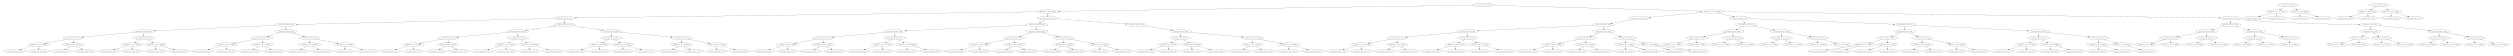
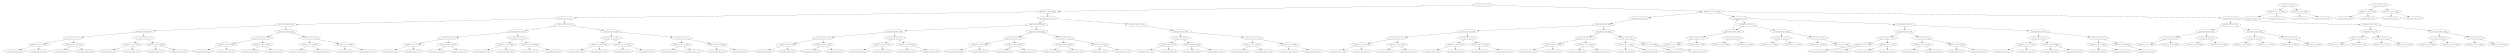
  digraph {
    fontname=Montserrat
    node [fontname=Montserrat]
    edge [fontname=Montserrat]
    n1 [label="Node{data=[4007, 4007]}"]
    n2 [label="Node{data=[2589, 2589]}"]
    n3 [label="Node{data=[5033, 5033]}"]
    n4 [label="Node{data=[2314, 2314]}"]
    n5 [label="Node{data=[3146, 3146]}"]
    n6 [label="Node{data=[4063, 4063]}"]
    n7 [label="Node{data=[5138, 5138]}"]
    n8 [label="Node{data=[4109, 4109]}"]
    n9 [label="Node{data=[2298, 2298]}"]
    n10 [label="Node{data=[2330, 2330]}"]
    n11 [label="Node{data=[3087, 3087]}"]
    n12 [label="Node{data=[3162, 3162]}"]
    n13 [label="Node{data=[2290, 2290]}"]
    n14 [label="Node{data=[2306, 2306]}"]
    n15 [label="Node{data=[2322, 2322]}"]
    n16 [label="Node{data=[2338, 2338]}"]
    n17 [label="Node{data=[2117, 2117]}"]
    n18 [label="Node{data=[2294, 2294]}"]
    n19 [label="Node{data=[2302, 2302]}"]
    n20 [label="Node{data=[2310, 2310]}"]
    n21 [label="Node{data=[2091, 2091]}"]
    n22 [label="Node{data=[2239, 2239]}"]
    n23 [label="Node{data=[2292, 2292]}"]
    n24 [label="Node{data=[2296, 2296]}"]
    n25 [label="Node{data=[2090, 2090]}"]
    n26 [label="Node{data=[2092, 2092]}"]
    n27 [label="Node{data=[2137, 2137]}"]
    n28 [label="Node{data=[2289, 2289]}"]
    n29 [label="Node{data=[2291, 2291]}"]
    n30 [label="Node{data=[2293, 2293]}"]
    n31 [label="Node{data=[2295, 2295]}"]
    n32 [label="Node{data=[2297, 2297]}"]
    n33 [label="Node{data=[2300, 2300]}"]
    n34 [label="Node{data=[2304, 2304]}"]
    n35 [label="Node{data=[2308, 2308]}"]
    n36 [label="Node{data=[2312, 2312]}"]
    n37 [label="Node{data=[2299, 2299]}"]
    n38 [label="Node{data=[2301, 2301]}"]
    n39 [label="Node{data=[2303, 2303]}"]
    n40 [label="Node{data=[2305, 2305]}"]
    n41 [label="Node{data=[2307, 2307]}"]
    n42 [label="Node{data=[2309, 2309]}"]
    n43 [label="Node{data=[2311, 2311]}"]
    n44 [label="Node{data=[2313, 2313]}"]
    n45 [label="Node{data=[2318, 2318]}"]
    n46 [label="Node{data=[2326, 2326]}"]
    n47 [label="Node{data=[2334, 2334]}"]
    n48 [label="Node{data=[2342, 2342]}"]
    n49 [label="Node{data=[2316, 2316]}"]
    n50 [label="Node{data=[2320, 2320]}"]
    n51 [label="Node{data=[2324, 2324]}"]
    n52 [label="Node{data=[2328, 2328]}"]
    n53 [label="Node{data=[2315, 2315]}"]
    n54 [label="Node{data=[2317, 2317]}"]
    n55 [label="Node{data=[2319, 2319]}"]
    n56 [label="Node{data=[2321, 2321]}"]
    n57 [label="Node{data=[2323, 2323]}"]
    n58 [label="Node{data=[2325, 2325]}"]
    n59 [label="Node{data=[2327, 2327]}"]
    n60 [label="Node{data=[2329, 2329]}"]
    n61 [label="Node{data=[2332, 2332]}"]
    n62 [label="Node{data=[2336, 2336]}"]
    n63 [label="Node{data=[2340, 2340]}"]
    n64 [label="Node{data=[2393, 2393]}"]
    n65 [label="Node{data=[2331, 2331]}"]
    n66 [label="Node{data=[2333, 2333]}"]
    n67 [label="Node{data=[2335, 2335]}"]
    n68 [label="Node{data=[2337, 2337]}"]
    n69 [label="Node{data=[2339, 2339]}"]
    n70 [label="Node{data=[2341, 2341]}"]
    n71 [label="Node{data=[2358, 2358]}"]
    n72 [label="Node{data=[2529, 2529]}"]
    n73 [label="Node{data=[2893, 2893]}"]
    n74 [label="Node{data=[3095, 3095]}"]
    n75 [label="Node{data=[3979, 3979]}"]
    n76 [label="Node{data=[2832, 2832]}"]
    n77 [label="Node{data=[3029, 3029]}"]
    n78 [label="Node{data=[3091, 3091]}"]
    n79 [label="Node{data=[3124, 3124]}"]
    n80 [label="Node{data=[2830, 2830]}"]
    n81 [label="Node{data=[2834, 2834]}"]
    n82 [label="Node{data=[3007, 3007]}"]
    n83 [label="Node{data=[3085, 3085]}"]
    n84 [label="Node{data=[2628, 2628]}"]
    n85 [label="Node{data=[2831, 2831]}"]
    n86 [label="Node{data=[2833, 2833]}"]
    n87 [label="Node{data=[2865, 2865]}"]
    n88 [label="Node{data=[2928, 2928]}"]
    n89 [label="Node{data=[3028, 3028]}"]
    n90 [label="Node{data=[3084, 3084]}"]
    n91 [label="Node{data=[3086, 3086]}"]
    n92 [label="Node{data=[3089, 3089]}"]
    n93 [label="Node{data=[3093, 3093]}"]
    n94 [label="Node{data=[3097, 3097]}"]
    n95 [label="Node{data=[3144, 3144]}"]
    n96 [label="Node{data=[3088, 3088]}"]
    n97 [label="Node{data=[3090, 3090]}"]
    n98 [label="Node{data=[3092, 3092]}"]
    n99 [label="Node{data=[3094, 3094]}"]
    n100 [label="Node{data=[3096, 3096]}"]
    n101 [label="Node{data=[3098, 3098]}"]
    n102 [label="Node{data=[3143, 3143]}"]
    n103 [label="Node{data=[3145, 3145]}"]
    n104 [label="Node{data=[3553, 3553]}"]
    n105 [label="Node{data=[4003, 4003]}"]
    n106 [label="Node{data=[3150, 3150]}"]
    n107 [label="Node{data=[3148, 3148]}"]
    n108 [label="Node{data=[3152, 3152]}"]
    n109 [label="Node{data=[3158, 3158]}"]
    n110 [label="Node{data=[3156, 3156]}"]
    n111 [label="Node{data=[3160, 3160]}"]
    n112 [label="Node{data=[3147, 3147]}"]
    n113 [label="Node{data=[3149, 3149]}"]
    n114 [label="Node{data=[3151, 3151]}"]
    n115 [label="Node{data=[3153, 3153]}"]
    n116 [label="Node{data=[3155, 3155]}"]
    n117 [label="Node{data=[3157, 3157]}"]
    n118 [label="Node{data=[3159, 3159]}"]
    n119 [label="Node{data=[3161, 3161]}"]
    n120 [label="Node{data=[3164, 3164]}"]
    n121 [label="Node{data=[3912, 3912]}"]
    n122 [label="Node{data=[4001, 4001]}"]
    n123 [label="Node{data=[4005, 4005]}"]
    n124 [label="Node{data=[3163, 3163]}"]
    n125 [label="Node{data=[3513, 3513]}"]
    n126 [label="Node{data=[3560, 3560]}"]
    n127 [label="Node{data=[3934, 3934]}"]
    n128 [label="Node{data=[4000, 4000]}"]
    n129 [label="Node{data=[4002, 4002]}"]
    n130 [label="Node{data=[4004, 4004]}"]
    n131 [label="Node{data=[4006, 4006]}"]
    n132 [label="Node{data=[4047, 4047]}"]
    n133 [label="Node{data=[5041, 5041]}"]
    n134 [label="Node{data=[5441, 5441]}"]
    n135 [label="Node{data=[4015, 4015]}"]
    n136 [label="Node{data=[4055, 4055]}"]
    n137 [label="Node{data=[4101, 4101]}"]
    n138 [label="Node{data=[4122, 4122]}"]
    n139 [label="Node{data=[4011, 4011]}"]
    n140 [label="Node{data=[4019, 4019]}"]
    n141 [label="Node{data=[4051, 4051]}"]
    n142 [label="Node{data=[4059, 4059]}"]
    n143 [label="Node{data=[4009, 4009]}"]
    n144 [label="Node{data=[4013, 4013]}"]
    n145 [label="Node{data=[4017, 4017]}"]
    n146 [label="Node{data=[4045, 4045]}"]
    n147 [label="Node{data=[4008, 4008]}"]
    n148 [label="Node{data=[4010, 4010]}"]
    n149 [label="Node{data=[4012, 4012]}"]
    n150 [label="Node{data=[4014, 4014]}"]
    n151 [label="Node{data=[4016, 4016]}"]
    n152 [label="Node{data=[4018, 4018]}"]
    n153 [label="Node{data=[4029, 4029]}"]
    n154 [label="Node{data=[4046, 4046]}"]
    n155 [label="Node{data=[4049, 4049]}"]
    n156 [label="Node{data=[4053, 4053]}"]
    n157 [label="Node{data=[4057, 4057]}"]
    n158 [label="Node{data=[4061, 4061]}"]
    n159 [label="Node{data=[4048, 4048]}"]
    n160 [label="Node{data=[4050, 4050]}"]
    n161 [label="Node{data=[4052, 4052]}"]
    n162 [label="Node{data=[4054, 4054]}"]
    n163 [label="Node{data=[4056, 4056]}"]
    n164 [label="Node{data=[4058, 4058]}"]
    n165 [label="Node{data=[4060, 4060]}"]
    n166 [label="Node{data=[4062, 4062]}"]
    n167 [label="Node{data=[4067, 4067]}"]
    n168 [label="Node{data=[4105, 4105]}"]
    n169 [label="Node{data=[4113, 4113]}"]
    n170 [label="Node{data=[5029, 5029]}"]
    n171 [label="Node{data=[4065, 4065]}"]
    n172 [label="Node{data=[4069, 4069]}"]
    n173 [label="Node{data=[4103, 4103]}"]
    n174 [label="Node{data=[4107, 4107]}"]
    n175 [label="Node{data=[4064, 4064]}"]
    n176 [label="Node{data=[4066, 4066]}"]
    n177 [label="Node{data=[4068, 4068]}"]
    n178 [label="Node{data=[4089, 4089]}"]
    n179 [label="Node{data=[4102, 4102]}"]
    n180 [label="Node{data=[4104, 4104]}"]
    n181 [label="Node{data=[4106, 4106]}"]
+   n182 [label="Node{data=[4108, 4108]}"]
    n183 [label="Node{data=[4111, 4111]}"]
    n184 [label="Node{data=[4115, 4115]}"]
    n185 [label="Node{data=[4298, 4298]}"]
    n186 [label="Node{data=[5031, 5031]}"]
    n187 [label="Node{data=[4110, 4110]}"]
    n188 [label="Node{data=[4112, 4112]}"]
    n189 [label="Node{data=[4114, 4114]}"]
    n190 [label="Node{data=[4116, 4116]}"]
    n191 [label="Node{data=[4198, 4198]}"]
    n192 [label="Node{data=[5028, 5028]}"]
    n193 [label="Node{data=[5030, 5030]}"]
    n194 [label="Node{data=[5032, 5032]}"]
    n195 [label="Node{data=[5037, 5037]}"]
    n196 [label="Node{data=[5073, 5073]}"]
    n197 [label="Node{data=[5146, 5146]}"]
    n198 [label="Node{data=[6905, 6905]}"]
    n199 [label="Node{data=[5035, 5035]}"]
    n200 [label="Node{data=[5039, 5039]}"]
    n201 [label="Node{data=[5043, 5043]}"]
    n202 [label="Node{data=[5109, 5109]}"]
    n203 [label="Node{data=[5034, 5034]}"]
    n204 [label="Node{data=[5036, 5036]}"]
    n205 [label="Node{data=[5038, 5038]}"]
    n206 [label="Node{data=[5040, 5040]}"]
    n207 [label="Node{data=[5042, 5042]}"]
    n208 [label="Node{data=[5044, 5044]}"]
    n209 [label="Node{data=[5076, 5076]}"]
    n210 [label="Node{data=[5137, 5137]}"]
    n211 [label="Node{data=[5142, 5142]}"]
    n212 [label="Node{data=[5150, 5150]}"]
    n213 [label="Node{data=[5540, 5540]}"]
    n214 [label="Node{data=[9349, 9349]}"]
    n215 [label="Node{data=[5140, 5140]}"]
    n216 [label="Node{data=[5144, 5144]}"]
    n217 [label="Node{data=[5148, 5148]}"]
    n218 [label="Node{data=[5152, 5152]}"]
    n219 [label="Node{data=[5139, 5139]}"]
    n220 [label="Node{data=[5141, 5141]}"]
    n221 [label="Node{data=[5143, 5143]}"]
    n222 [label="Node{data=[5145, 5145]}"]
    n223 [label="Node{data=[5147, 5147]}"]
    n224 [label="Node{data=[5149, 5149]}"]
    n225 [label="Node{data=[5151, 5151]}"]
    n226 [label="Node{data=[5166, 5166]}"]
    n227 [label="Node{data=[5443, 5443]}"]
    n228 [label="Node{data=[6882, 6882]}"]
    n229 [label="Node{data=[8350, 8350]}"]
    n230 [label="Node{data=[9373, 9373]}"]
    n231 [label="Node{data=[5442, 5442]}"]
    n232 [label="Node{data=[5444, 5444]}"]
    n233 [label="Node{data=[6637, 6637]}"]
    n234 [label="Node{data=[6892, 6892]}"]
    n235 [label="Node{data=[8275, 8275]}"]
    n236 [label="Node{data=[9240, 9240]}"]
    n237 [label="Node{data=[9454, 9454]}"]
    n1 -> n2
    n1 -> n3
    n2 -> n4
    n2 -> n5
    n3 -> n6
    n3 -> n7
    n3 -> n8
    n4 -> n9
    n4 -> n10
    n5 -> n11
    n5 -> n12
    n6 -> n132
    n7 -> n133
    n7 -> n134
    n8 -> n137
    n8 -> n138
    n9 -> n13
    n9 -> n14
    n10 -> n15
    n10 -> n16
    n11 -> n73
    n11 -> n74
    n12 -> n75
    n13 -> n17
    n13 -> n18
    n14 -> n19
    n14 -> n20
    n15 -> n45
    n15 -> n46
    n16 -> n47
    n16 -> n48
    n17 -> n21
    n17 -> n22
    n18 -> n23
    n18 -> n24
    n19 -> n33
    n19 -> n34
    n20 -> n35
    n20 -> n36
    n21 -> n25
    n21 -> n26
    n22 -> n27
    n22 -> n28
    n23 -> n29
    n23 -> n30
    n24 -> n31
    n24 -> n32
    n33 -> n37
    n33 -> n38
    n34 -> n39
    n34 -> n40
    n35 -> n41
    n35 -> n42
    n36 -> n43
    n36 -> n44
    n45 -> n49
    n45 -> n50
    n46 -> n51
    n46 -> n52
    n47 -> n61
    n47 -> n62
    n48 -> n63
    n48 -> n64
    n49 -> n53
    n49 -> n54
    n50 -> n55
    n50 -> n56
    n51 -> n57
    n51 -> n58
    n52 -> n59
    n52 -> n60
    n61 -> n65
    n61 -> n66
    n62 -> n67
    n62 -> n68
    n63 -> n69
    n63 -> n70
    n64 -> n71
    n64 -> n72
    n73 -> n76
    n73 -> n77
    n74 -> n78
    n74 -> n79
    n75 -> n104
    n75 -> n105
    n76 -> n80
    n76 -> n81
    n77 -> n82
    n77 -> n83
    n78 -> n92
    n78 -> n93
    n79 -> n94
    n79 -> n95
    n80 -> n84
    n80 -> n85
    n81 -> n86
    n81 -> n87
    n82 -> n88
    n82 -> n89
    n83 -> n90
    n83 -> n91
    n92 -> n96
    n92 -> n97
    n93 -> n98
    n93 -> n99
    n94 -> n100
    n94 -> n101
    n95 -> n102
    n95 -> n103
    n104 -> n120
    n104 -> n121
    n105 -> n122
    n105 -> n123
    n106 -> n107
    n106 -> n108
    n107 -> n112
    n107 -> n113
    n108 -> n114
    n108 -> n115
    n109 -> n110
    n109 -> n111
    n110 -> n116
    n110 -> n117
    n111 -> n118
    n111 -> n119
    n120 -> n124
    n120 -> n125
    n121 -> n126
    n121 -> n127
    n122 -> n128
    n122 -> n129
    n123 -> n130
    n123 -> n131
    n132 -> n135
    n132 -> n136
    n133 -> n195
    n133 -> n196
    n134 -> n197
    n134 -> n198
    n135 -> n139
    n135 -> n140
    n136 -> n141
    n136 -> n142
    n137 -> n167
    n137 -> n168
    n138 -> n169
    n138 -> n170
    n139 -> n143
    n139 -> n144
    n140 -> n145
    n140 -> n146
    n141 -> n155
    n141 -> n156
    n142 -> n157
    n142 -> n158
    n143 -> n147
    n143 -> n148
    n144 -> n149
    n144 -> n150
    n145 -> n151
    n145 -> n152
    n146 -> n153
    n146 -> n154
    n155 -> n159
    n155 -> n160
    n156 -> n161
    n156 -> n162
    n157 -> n163
    n157 -> n164
    n158 -> n165
    n158 -> n166
    n167 -> n171
    n167 -> n172
    n168 -> n173
    n168 -> n174
    n169 -> n183
    n169 -> n184
    n170 -> n185
    n170 -> n186
    n171 -> n175
    n171 -> n176
    n172 -> n177
    n172 -> n178
    n173 -> n179
    n173 -> n180
    n174 -> n181
+   n174 -> n182
    n183 -> n187
    n183 -> n188
    n184 -> n189
    n184 -> n190
    n185 -> n191
    n185 -> n192
    n186 -> n193
    n186 -> n194
    n195 -> n199
-   n195 -> n200
+   n195 -> n7
    n196 -> n201
    n196 -> n202
    n197 -> n211
    n197 -> n212
    n198 -> n213
    n198 -> n214
    n199 -> n203
    n199 -> n204
    n200 -> n205
    n200 -> n206
    n201 -> n207
    n201 -> n208
    n202 -> n209
    n202 -> n210
    n211 -> n215
    n211 -> n216
    n212 -> n217
    n212 -> n218
    n213 -> n227
    n213 -> n228
    n214 -> n229
    n214 -> n230
    n215 -> n219
    n215 -> n220
    n216 -> n221
    n216 -> n222
    n217 -> n223
    n217 -> n224
    n218 -> n225
    n218 -> n226
    n227 -> n231
    n227 -> n232
    n228 -> n233
    n228 -> n234
    n229 -> n235
    n229 -> n236
    n230 -> n237
  }
